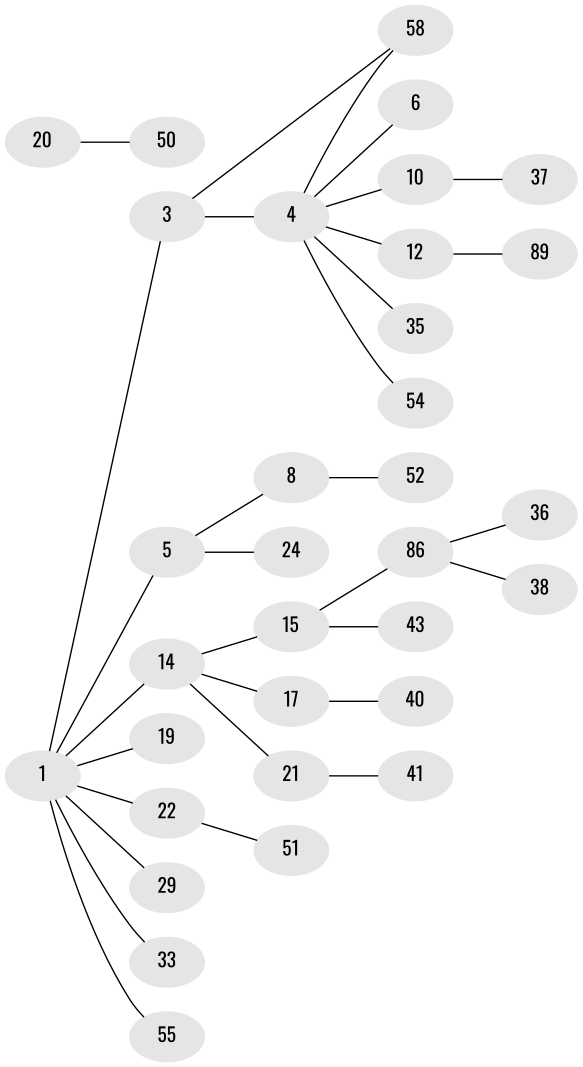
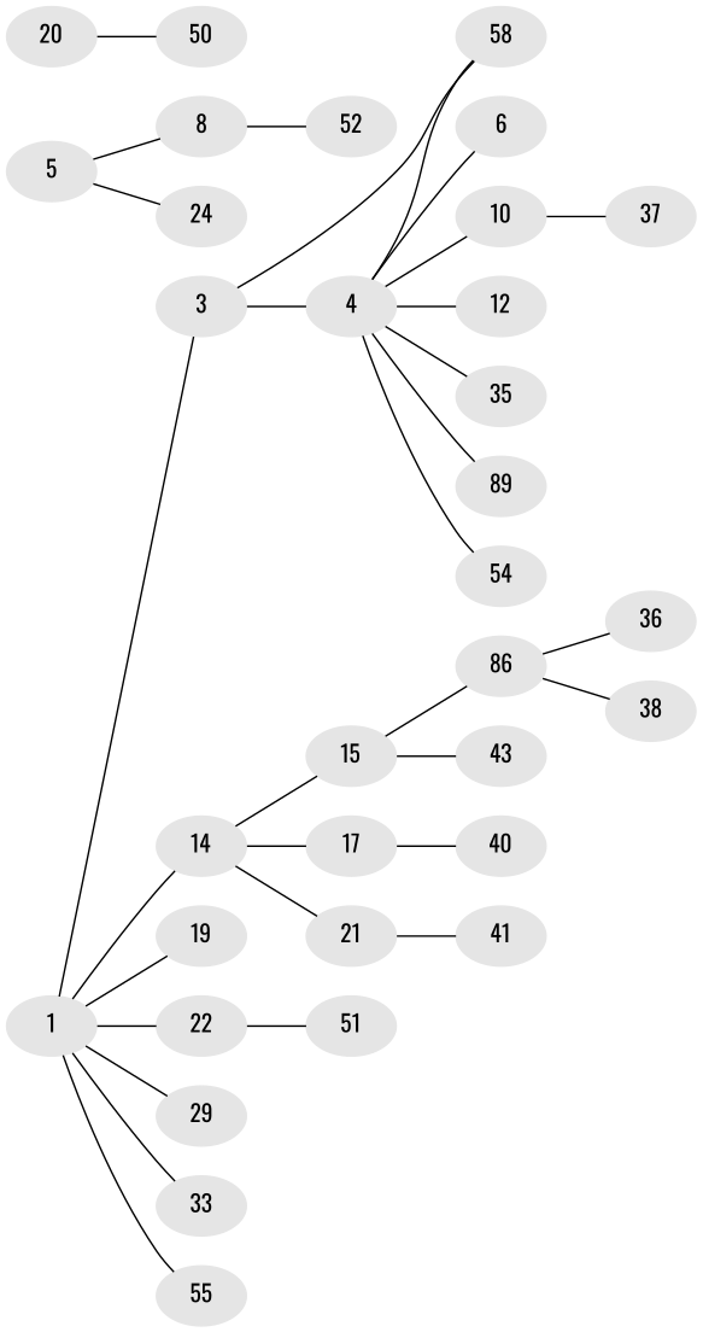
  graph {
    fontname=Oswald
    rankdir=LR
    node [color=gray90 fontname=Oswald style=filled]
    edge [fontname=Oswald]
    1 [super="+2"]
    3 [super="+18+28"]
    5 [super="+7"]
    14
    19
    22 [super="+47"]
    29
    33
    55
    4 [super="+9"]
    58
    8 [super="+11"]
    24
    15 [super="+30"]
    17
    21 [super="+32"]
    51
    6
    10
    12
    35
    n22 [label=89]
    54 [super="+65"]
    20 [super="+25+27"]
    50
    37
    52
    n28 [label=86]
    43 [super="+46"]
    40 [super="+63"]
    41 [super="+53"]
    36
    38
    1 -- 3
-   1 -- 5
    1 -- 14
    1 -- 19
    1 -- 22
    1 -- 29
    1 -- 33
    1 -- 55
    3 -- 4
    3 -- 58
    5 -- 8
    5 -- 24
    14 -- 15
    14 -- 17
    14 -- 21
    22 -- 51
    4 -- 58
    4 -- 6
    4 -- 10
    4 -- 12
    4 -- 35
-   12 -- n22
+   4 -- n22
    4 -- 54
    8 -- 52
    15 -- n28
    15 -- 43
    17 -- 40
    21 -- 41
    10 -- 37
    20 -- 50
    n28 -- 36
    n28 -- 38
  }
